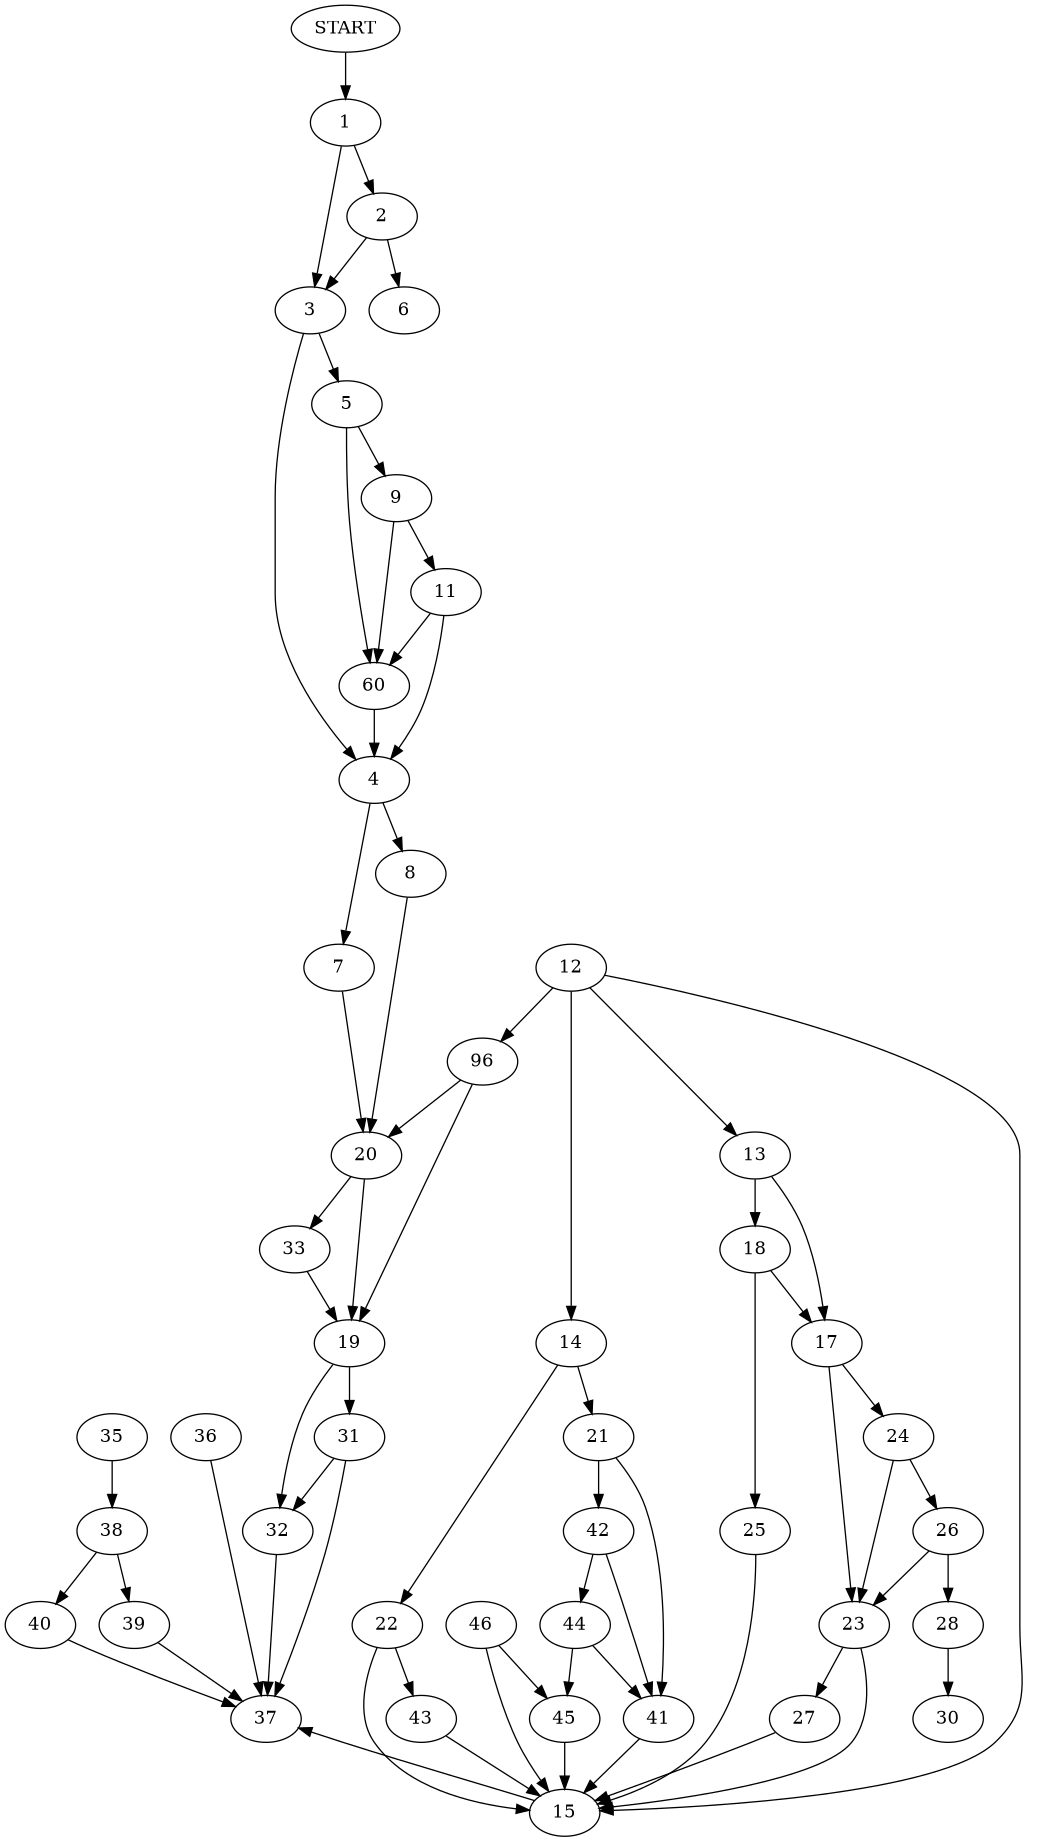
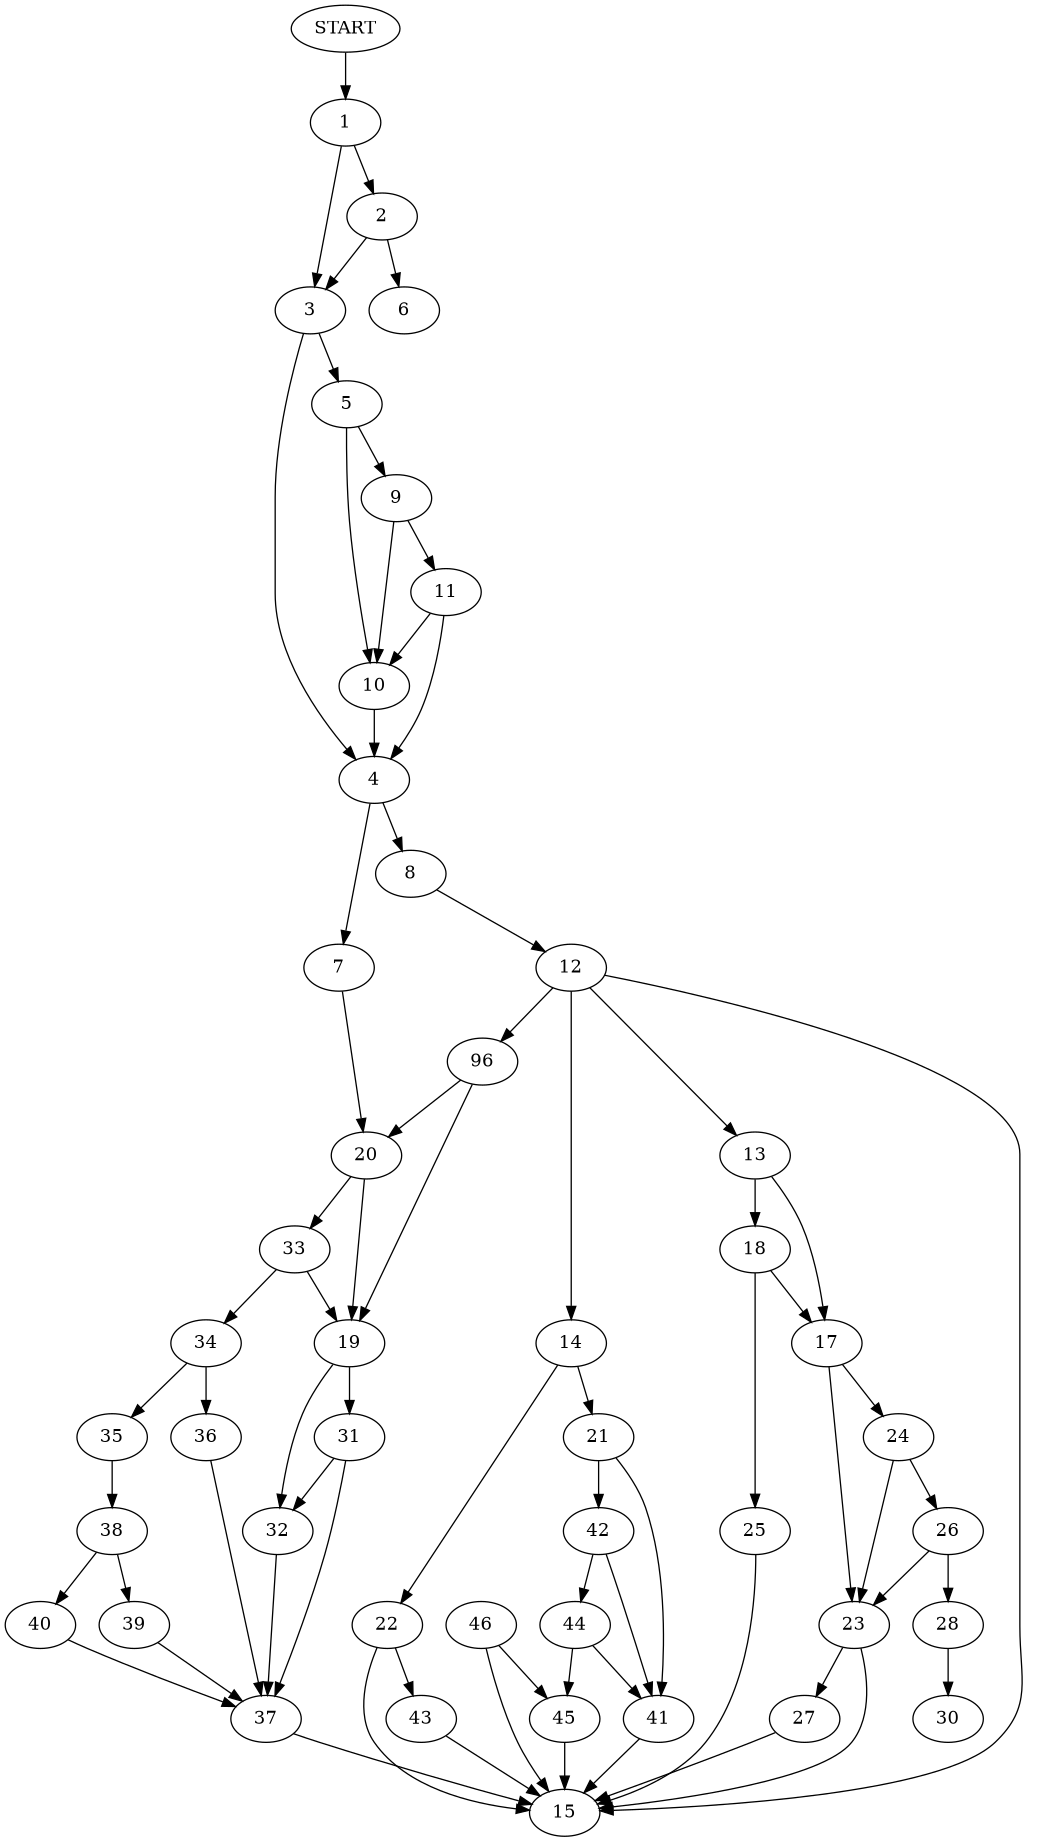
  digraph {
    n1 [label=START]
    1
    2
    3
    6
    4
    5
    7
    8
    9
-   10 [label=60]
+   10
    20
    12
    11
    13
    14
    15
    n18 [label=96]
    17
    18
    21
    22
    19
    23
    24
    25
    41
    42
    43
    31
    32
    33
    27
    26
    37
+   34
    44
    28
    30
    35
    36
    38
    39
    40
    45
    46
    n1 -> 1
    1 -> 2
    1 -> 3
    2 -> 3
    2 -> 6
    3 -> 4
    3 -> 5
    4 -> 7
    4 -> 8
    5 -> 9
    5 -> 10
    7 -> 20
-   8 -> 20
+   8 -> 12
    9 -> 10
    9 -> 11
    10 -> 4
    20 -> 19
    20 -> 33
    12 -> 13
    12 -> 14
    12 -> 15
    12 -> n18
    11 -> 4
    11 -> 10
    13 -> 17
    13 -> 18
    14 -> 21
    14 -> 22
    n18 -> 20
    n18 -> 19
    17 -> 23
    17 -> 24
    18 -> 17
    18 -> 25
    21 -> 41
    21 -> 42
    22 -> 15
    22 -> 43
    19 -> 31
    19 -> 32
    23 -> 15
    23 -> 27
    24 -> 23
    24 -> 26
    25 -> 15
    41 -> 15
    42 -> 41
    42 -> 44
    43 -> 15
    31 -> 32
    31 -> 37
    32 -> 37
    33 -> 19
+   33 -> 34
    27 -> 15
    26 -> 23
    26 -> 28
-   15 -> 37
+   37 -> 15
+   34 -> 35
+   34 -> 36
    44 -> 41
    44 -> 45
    28 -> 30
    35 -> 38
    36 -> 37
    38 -> 39
    38 -> 40
    39 -> 37
    40 -> 37
    45 -> 15
    46 -> 15
    46 -> 45
  }
